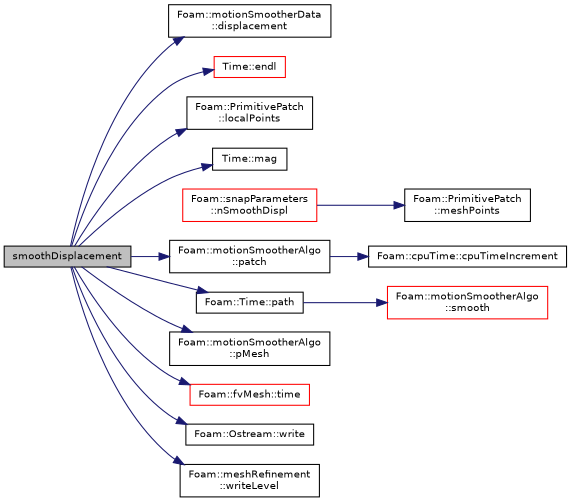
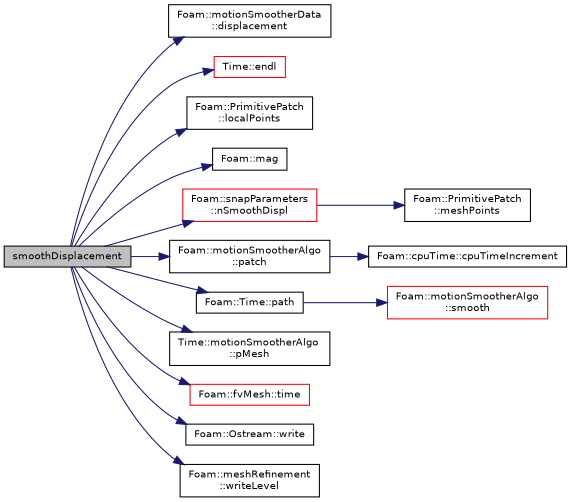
  digraph {
    rankdir=LR
    node [color=black fontname=Helvetica fontsize=10 shape=record]
    edge [color=midnightblue fontname=Helvetica fontsize=10 labelfontname=Helvetica labelfontsize=10 style=solid]
    n1 [fillcolor=grey75 fontcolor=black height=0.2 label=smoothDisplacement style=filled width=0.4]
    n2 [height=0.2 label="Foam::motionSmootherData\l::displacement" width=0.4]
    n3 [color=red height=0.2 label="Time::endl" width=0.4]
    n4 [height=0.2 label="Foam::PrimitivePatch\l::localPoints" width=0.4]
-   n5 [height=0.2 label="Time::mag" width=0.4]
+   n5 [height=0.2 label="Foam::mag" width=0.4]
    n6 [color=red height=0.2 label="Foam::snapParameters\l::nSmoothDispl" width=0.4]
    n7 [height=0.2 label="Foam::motionSmootherAlgo\l::patch" width=0.4]
    n8 [height=0.2 label="Foam::Time::path" width=0.4]
-   n9 [height=0.2 label="Foam::motionSmootherAlgo\l::pMesh" width=0.4]
+   n9 [height=0.2 label="Time::motionSmootherAlgo\l::pMesh" width=0.4]
    n10 [color=red height=0.2 label="Foam::fvMesh::time" width=0.4]
    n11 [height=0.2 label="Foam::Ostream::write" width=0.4]
    n12 [height=0.2 label="Foam::meshRefinement\l::writeLevel" width=0.4]
    n13 [height=0.2 label="Foam::cpuTime::cpuTimeIncrement" width=0.4]
    n14 [height=0.2 label="Foam::PrimitivePatch\l::meshPoints" width=0.4]
    n15 [color=red height=0.2 label="Foam::motionSmootherAlgo\l::smooth" width=0.4]
    n1 -> n2
    n1 -> n3
    n1 -> n4
    n1 -> n5
+   n1 -> n6
    n1 -> n7
    n1 -> n8
    n1 -> n9
    n1 -> n10
    n1 -> n11
    n1 -> n12
    n6 -> n14
    n7 -> n13
    n8 -> n15
  }
